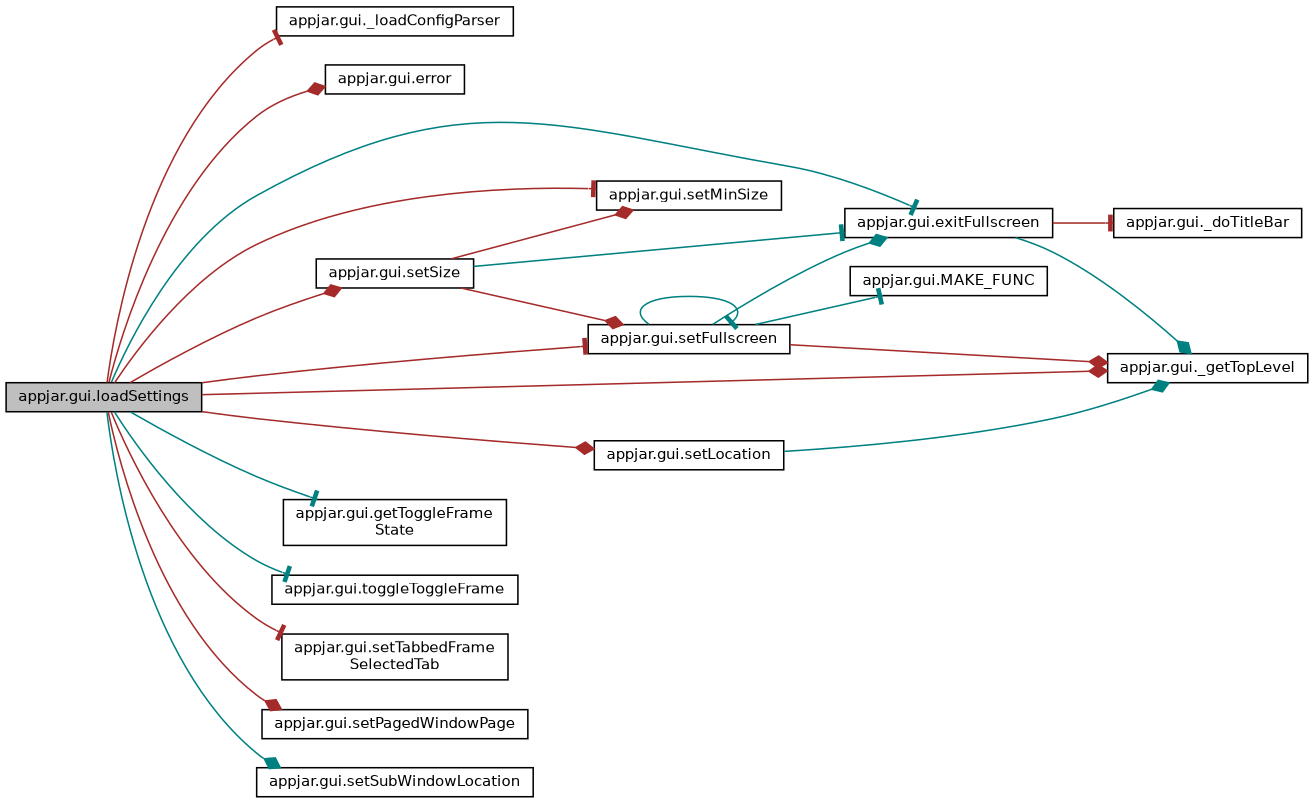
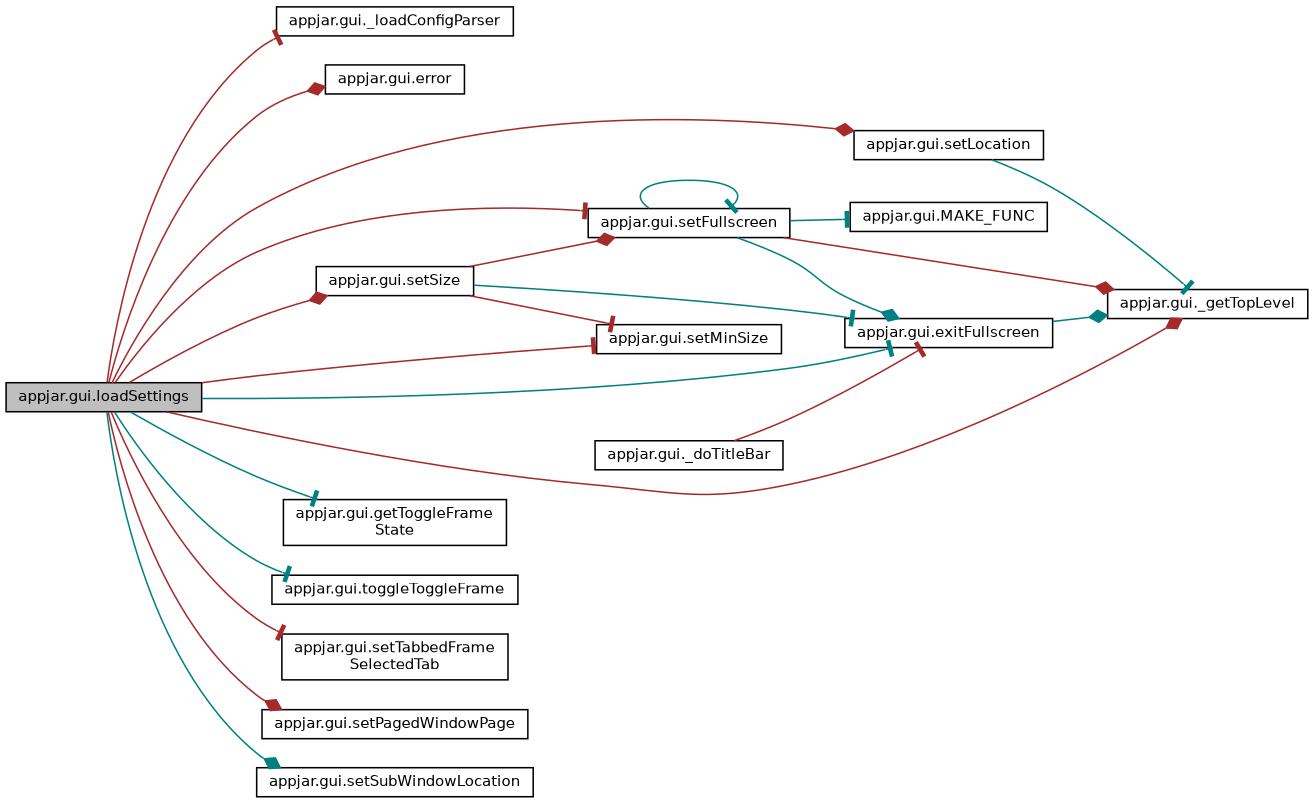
  digraph {
    rankdir=LR
    node [color=black fillcolor=white fontname=Helvetica fontsize=10 shape=record style=filled]
    edge [arrowhead=diamond color=brown fontname=Helvetica fontsize=10 labelfontname=Helvetica labelfontsize=10 style=solid]
    n1 [fillcolor=grey75 fontcolor=black height=0.2 label="appjar.gui.loadSettings" width=0.4]
    n2 [height=0.2 label="appjar.gui._loadConfigParser" width=0.4]
    n3 [height=0.2 label="appjar.gui.error" width=0.4]
    n4 [height=0.2 label="appjar.gui.setSize" width=0.4]
    n5 [height=0.2 label="appjar.gui._getTopLevel" width=0.4]
    n6 [height=0.2 label="appjar.gui.setFullscreen" width=0.4]
    n7 [height=0.2 label="appjar.gui.exitFullscreen" width=0.4]
    n8 [height=0.2 label="appjar.gui.setMinSize" width=0.4]
    n9 [height=0.2 label="appjar.gui.setLocation" width=0.4]
    n10 [height=0.2 label="appjar.gui.getToggleFrame\lState" width=0.4]
    n11 [height=0.2 label="appjar.gui.toggleToggleFrame" width=0.4]
    n12 [height=0.2 label="appjar.gui.setTabbedFrame\lSelectedTab" width=0.4]
    n13 [height=0.2 label="appjar.gui.setPagedWindowPage" width=0.4]
    n14 [height=0.2 label="appjar.gui.setSubWindowLocation" width=0.4]
    n15 [height=0.2 label="appjar.gui.MAKE_FUNC" width=0.4]
    n16 [height=0.2 label="appjar.gui._doTitleBar" width=0.4]
    n1 -> n2 [arrowhead=tee]
    n1 -> n3
    n1 -> n4
    n1 -> n5
    n1 -> n6 [arrowhead=tee]
    n1 -> n7 [arrowhead=tee color=teal]
    n1 -> n8 [arrowhead=tee]
    n1 -> n9
    n1 -> n10 [arrowhead=tee color=teal]
    n1 -> n11 [arrowhead=tee color=teal]
    n1 -> n12 [arrowhead=tee]
    n1 -> n13
    n1 -> n14 [color=teal]
    n4 -> n6
    n4 -> n7 [arrowhead=tee color=teal]
-   n4 -> n8
+   n4 -> n8 [arrowhead=tee]
    n6 -> n5
    n6 -> n6 [arrowhead=tee color=teal]
    n6 -> n7 [color=teal]
    n6 -> n15 [arrowhead=tee color=teal]
    n7 -> n5 [color=teal]
-   n7 -> n16 [arrowhead=tee]
-   n9 -> n5 [color=teal]
+   n16 -> n7 [arrowhead=tee]
+   n9 -> n5 [arrowhead=tee color=teal]
  }
